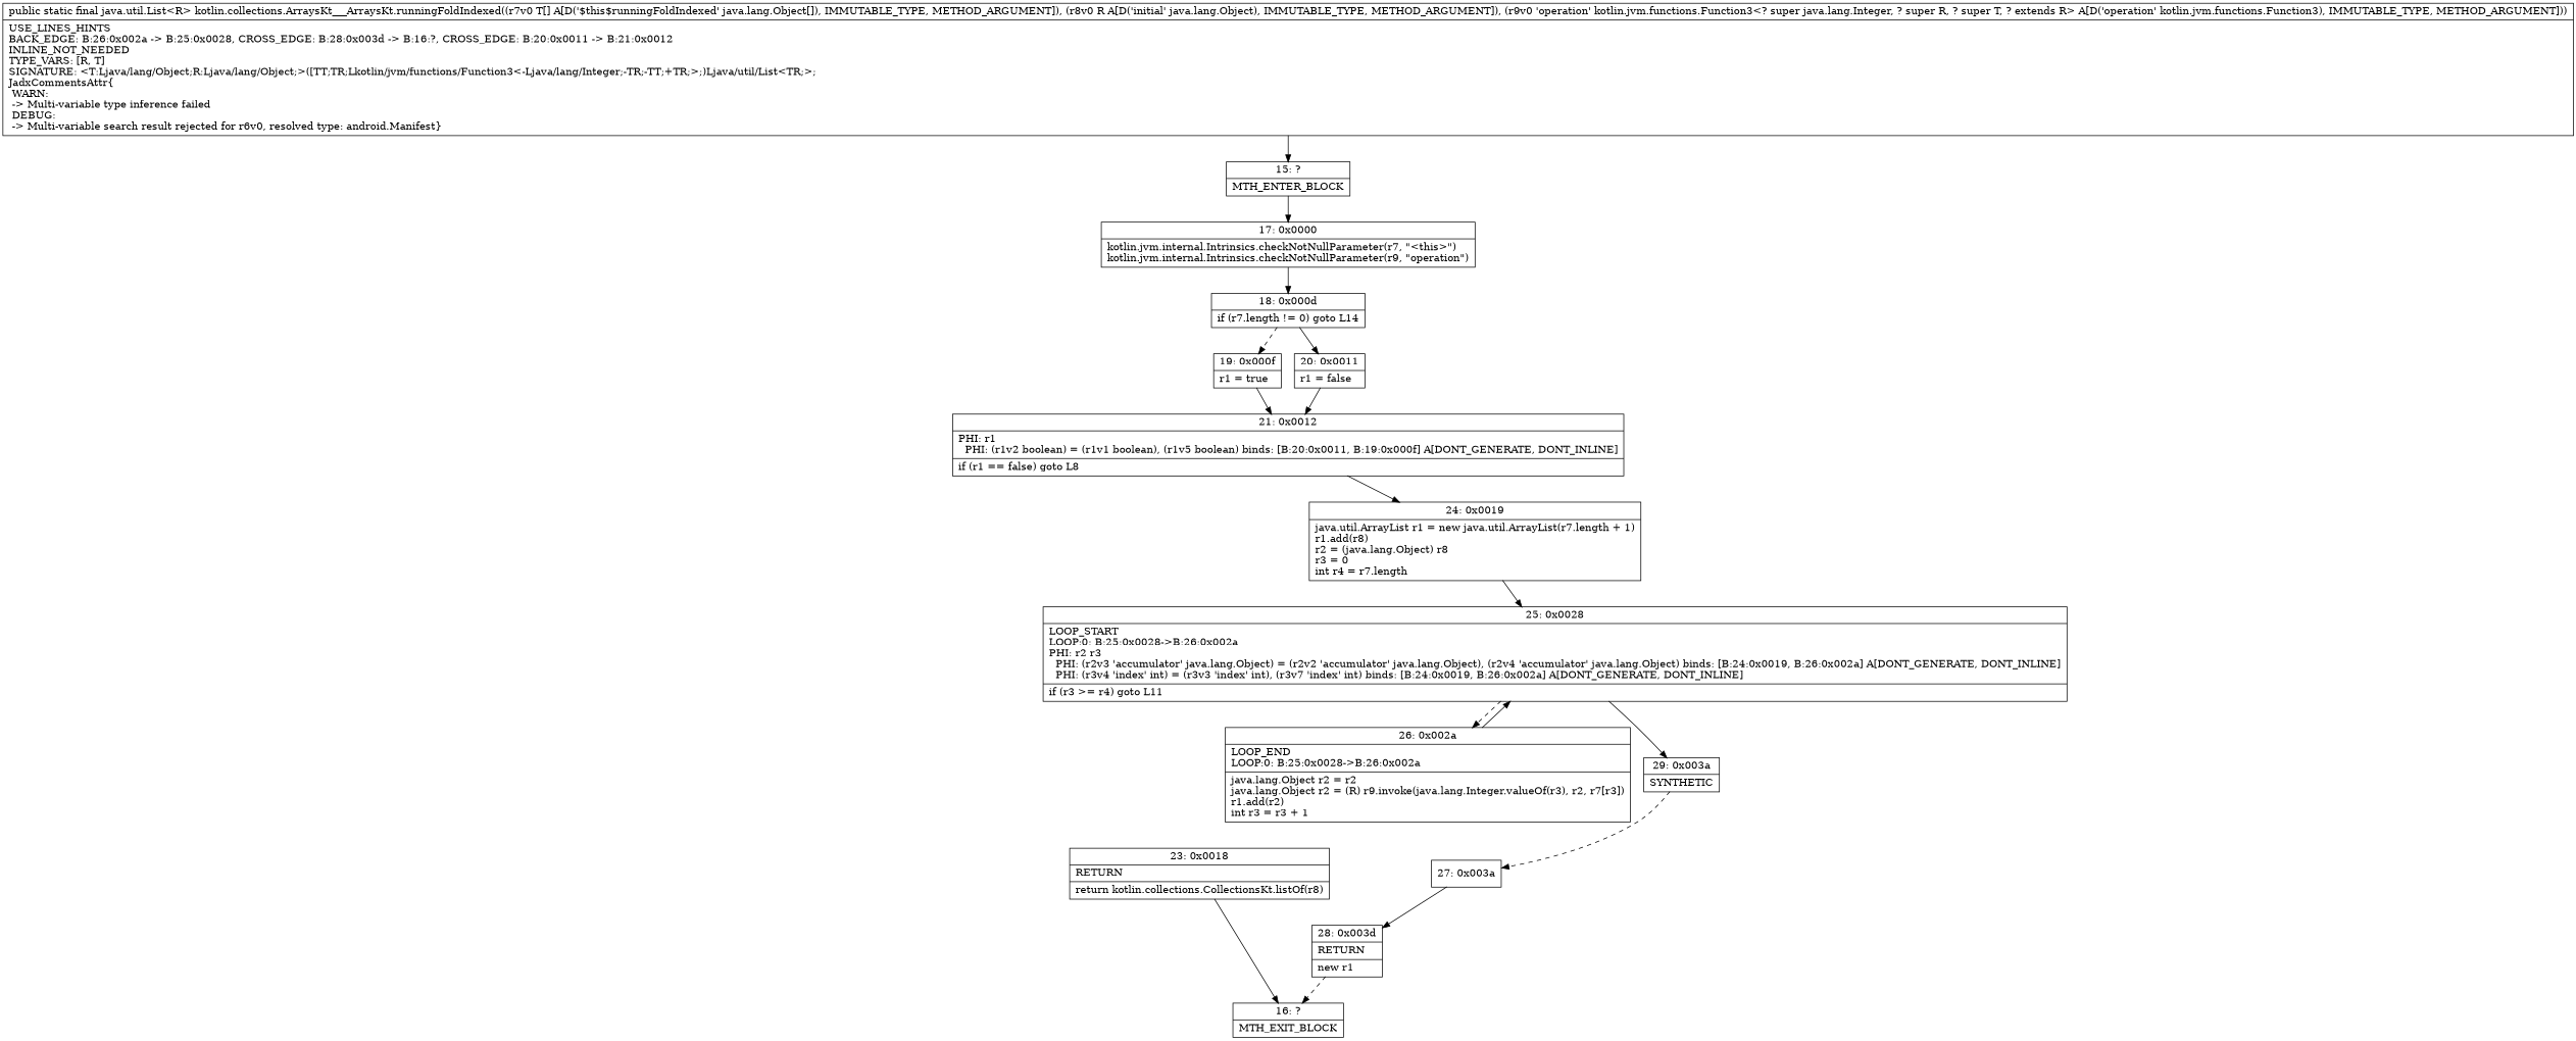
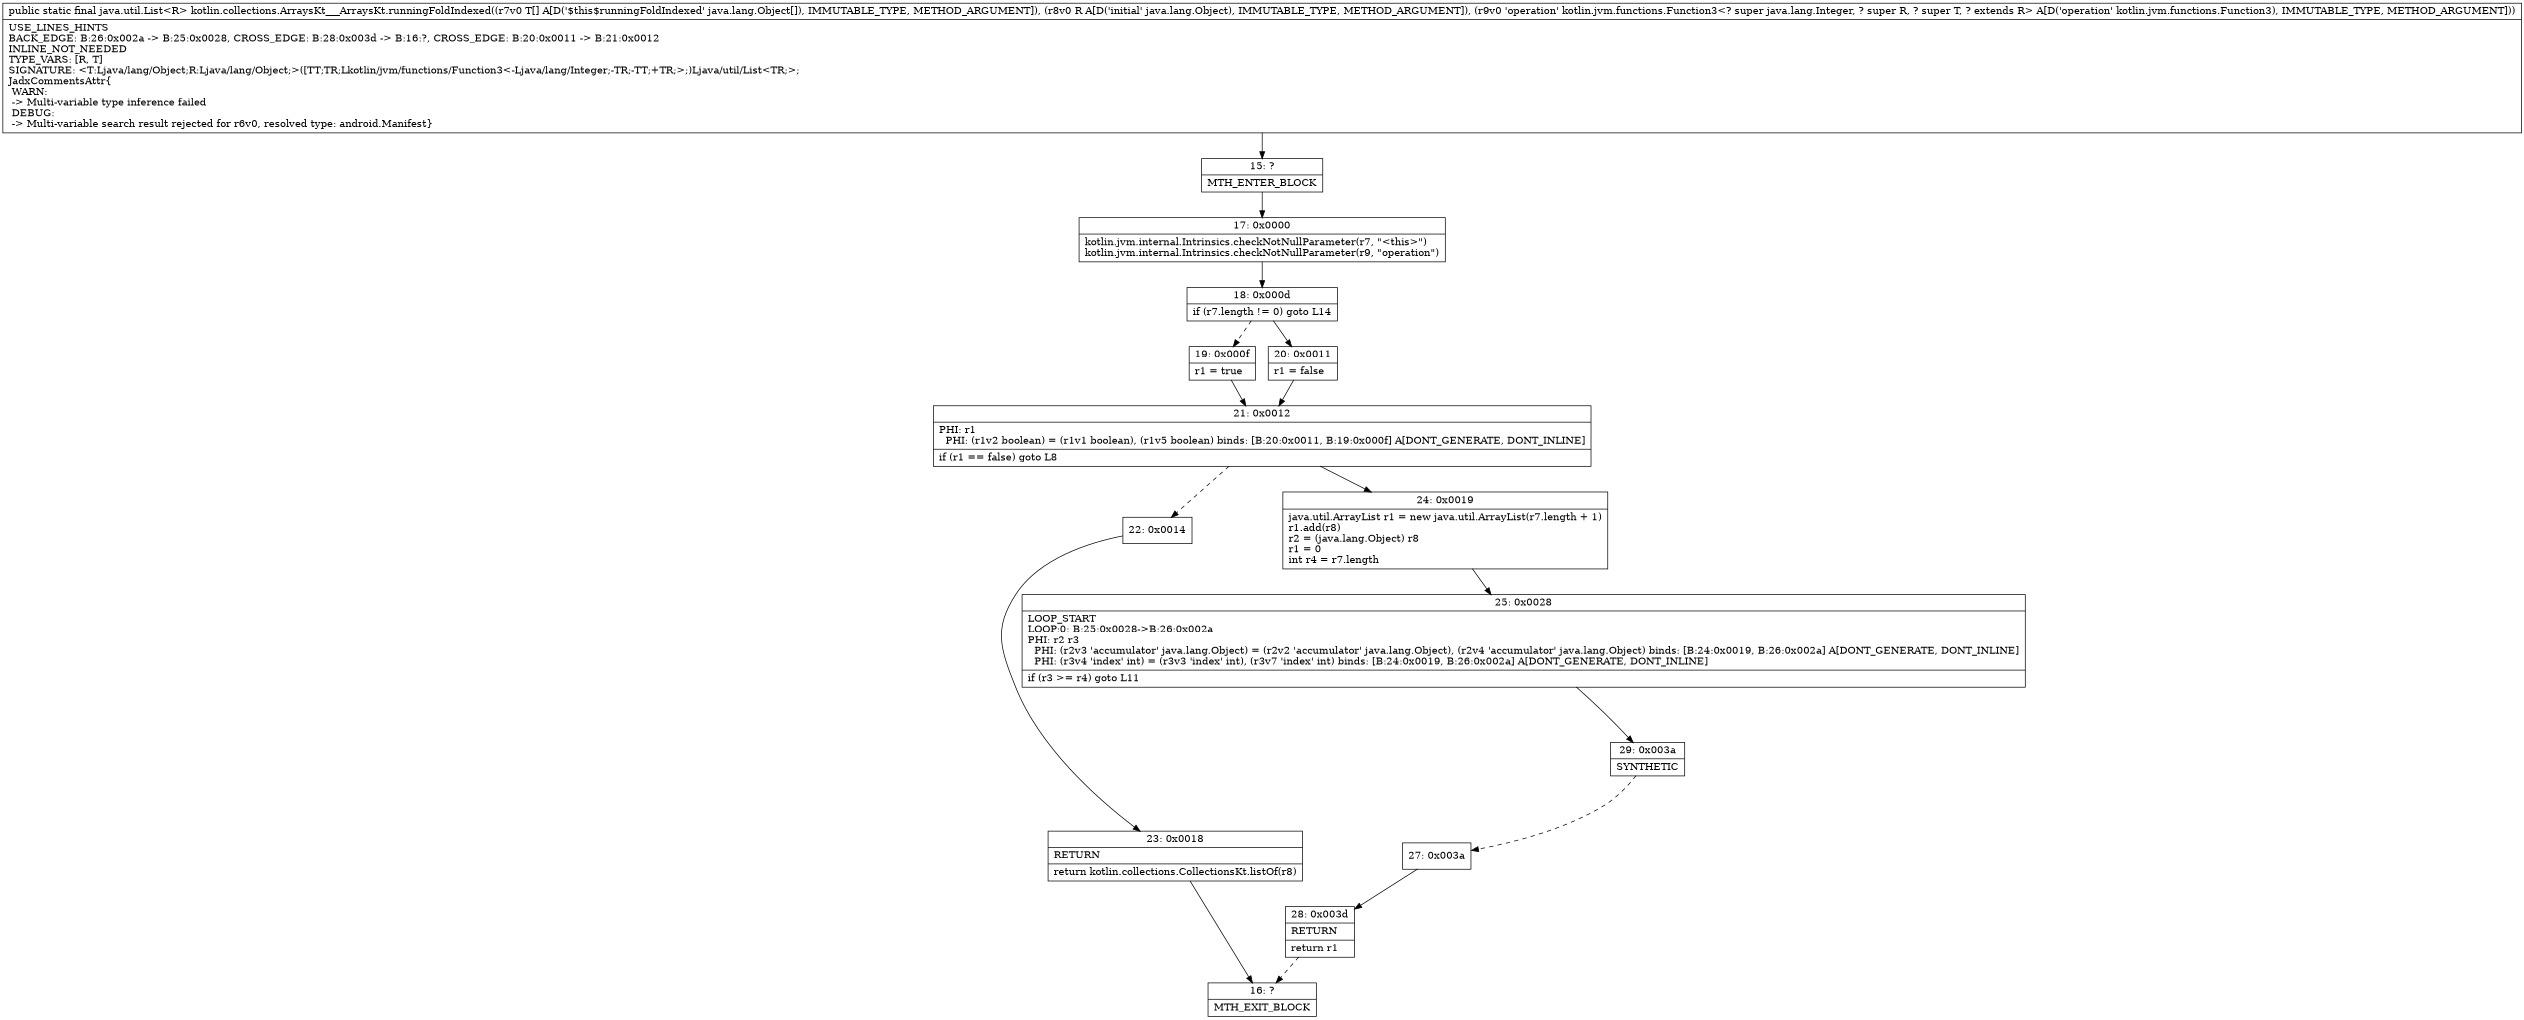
  digraph {
    node [shape=record]
    n1 [label="{15\:\ ?|MTH_ENTER_BLOCK\l}"]
    n2 [label="{17\:\ 0x0000|kotlin.jvm.internal.Intrinsics.checkNotNullParameter(r7, \"\<this\>\")\lkotlin.jvm.internal.Intrinsics.checkNotNullParameter(r9, \"operation\")\l}"]
    n3 [label="{18\:\ 0x000d|if (r7.length != 0) goto L14\l}"]
    n4 [label="{19\:\ 0x000f|r1 = true\l}"]
    n5 [label="{20\:\ 0x0011|r1 = false\l}"]
    n6 [label="{21\:\ 0x0012|PHI: r1 \l  PHI: (r1v2 boolean) = (r1v1 boolean), (r1v5 boolean) binds: [B:20:0x0011, B:19:0x000f] A[DONT_GENERATE, DONT_INLINE]\l|if (r1 == false) goto L8\l}"]
-   n8 [label="{24\:\ 0x0019|java.util.ArrayList r1 = new java.util.ArrayList(r7.length + 1)\lr1.add(r8)\lr2 = (java.lang.Object) r8\lr3 = 0\lint r4 = r7.length\l}"]
+   n7 [label="{22\:\ 0x0014}"]
+   n8 [label="{24\:\ 0x0019|java.util.ArrayList r1 = new java.util.ArrayList(r7.length + 1)\lr1.add(r8)\lr2 = (java.lang.Object) r8\lr1 = 0\lint r4 = r7.length\l}"]
    n9 [label="{23\:\ 0x0018|RETURN\l|return kotlin.collections.CollectionsKt.listOf(r8)\l}"]
    n10 [label="{25\:\ 0x0028|LOOP_START\lLOOP:0: B:25:0x0028\-\>B:26:0x002a\lPHI: r2 r3 \l  PHI: (r2v3 'accumulator' java.lang.Object) = (r2v2 'accumulator' java.lang.Object), (r2v4 'accumulator' java.lang.Object) binds: [B:24:0x0019, B:26:0x002a] A[DONT_GENERATE, DONT_INLINE]\l  PHI: (r3v4 'index' int) = (r3v3 'index' int), (r3v7 'index' int) binds: [B:24:0x0019, B:26:0x002a] A[DONT_GENERATE, DONT_INLINE]\l|if (r3 \>= r4) goto L11\l}"]
    n11 [label="{16\:\ ?|MTH_EXIT_BLOCK\l}"]
-   n12 [label="{26\:\ 0x002a|LOOP_END\lLOOP:0: B:25:0x0028\-\>B:26:0x002a\l|java.lang.Object r2 = r2\ljava.lang.Object r2 = (R) r9.invoke(java.lang.Integer.valueOf(r3), r2, r7[r3])\lr1.add(r2)\lint r3 = r3 + 1\l}"]
    n13 [label="{29\:\ 0x003a|SYNTHETIC\l}"]
    n14 [label="{27\:\ 0x003a}"]
-   n15 [label="{28\:\ 0x003d|RETURN\l|new r1\l}"]
+   n15 [label="{28\:\ 0x003d|RETURN\l|return r1\l}"]
    n16 [label="{public static final java.util.List\<R\> kotlin.collections.ArraysKt___ArraysKt.runningFoldIndexed((r7v0 T[] A[D('$this$runningFoldIndexed' java.lang.Object[]), IMMUTABLE_TYPE, METHOD_ARGUMENT]), (r8v0 R A[D('initial' java.lang.Object), IMMUTABLE_TYPE, METHOD_ARGUMENT]), (r9v0 'operation' kotlin.jvm.functions.Function3\<? super java.lang.Integer, ? super R, ? super T, ? extends R\> A[D('operation' kotlin.jvm.functions.Function3), IMMUTABLE_TYPE, METHOD_ARGUMENT]))  | USE_LINES_HINTS\lBACK_EDGE: B:26:0x002a \-\> B:25:0x0028, CROSS_EDGE: B:28:0x003d \-\> B:16:?, CROSS_EDGE: B:20:0x0011 \-\> B:21:0x0012\lINLINE_NOT_NEEDED\lTYPE_VARS: [R, T]\lSIGNATURE: \<T:Ljava\/lang\/Object;R:Ljava\/lang\/Object;\>([TT;TR;Lkotlin\/jvm\/functions\/Function3\<\-Ljava\/lang\/Integer;\-TR;\-TT;+TR;\>;)Ljava\/util\/List\<TR;\>;\lJadxCommentsAttr\{\l WARN: \l \-\> Multi\-variable type inference failed\l DEBUG: \l \-\> Multi\-variable search result rejected for r6v0, resolved type: android.Manifest\}\l}"]
    n1 -> n2
    n2 -> n3
    n3 -> n4 [style=dashed]
    n3 -> n5
    n4 -> n6
    n5 -> n6
+   n6 -> n7 [style=dashed]
    n6 -> n8
+   n7 -> n9
    n8 -> n10
    n9 -> n11
-   n10 -> n12 [style=dashed]
    n10 -> n13
-   n12 -> n10
    n13 -> n14 [style=dashed]
    n14 -> n15
    n15 -> n11 [style=dashed]
    n16 -> n1
  }
